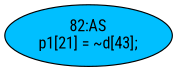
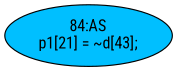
  strict digraph {
    fontname="Roboto Condensed"
-   n1 [ast="<pyverilog.vparser.ast.Assign object at 0x7fee01bc9e10>" def_var="['p1']" fillcolor=deepskyblue label="82:AS\np1[21] = ~d[43];" statements="[]" style=filled typ=Assign use_var="['d']" fontname="Roboto Condensed"]
+   n1 [ast="<pyverilog.vparser.ast.Assign object at 0x7fee01bc9e10>" def_var="['p1']" fillcolor=deepskyblue label="84:AS\np1[21] = ~d[43];" statements="[]" style=filled typ=Assign use_var="['d']" fontname="Roboto Condensed"]
  }
